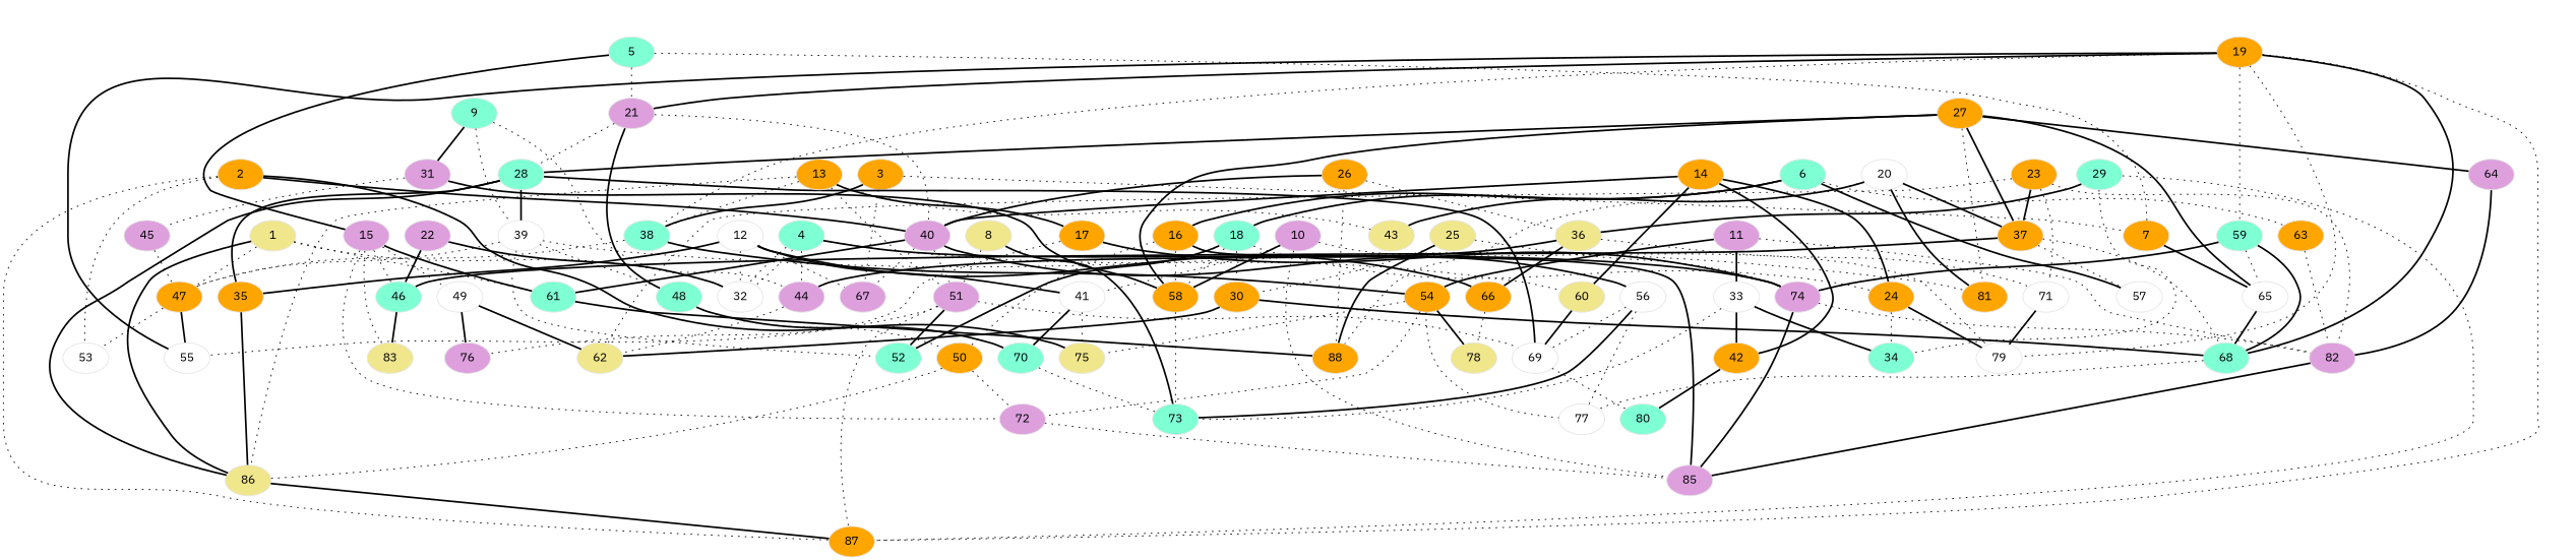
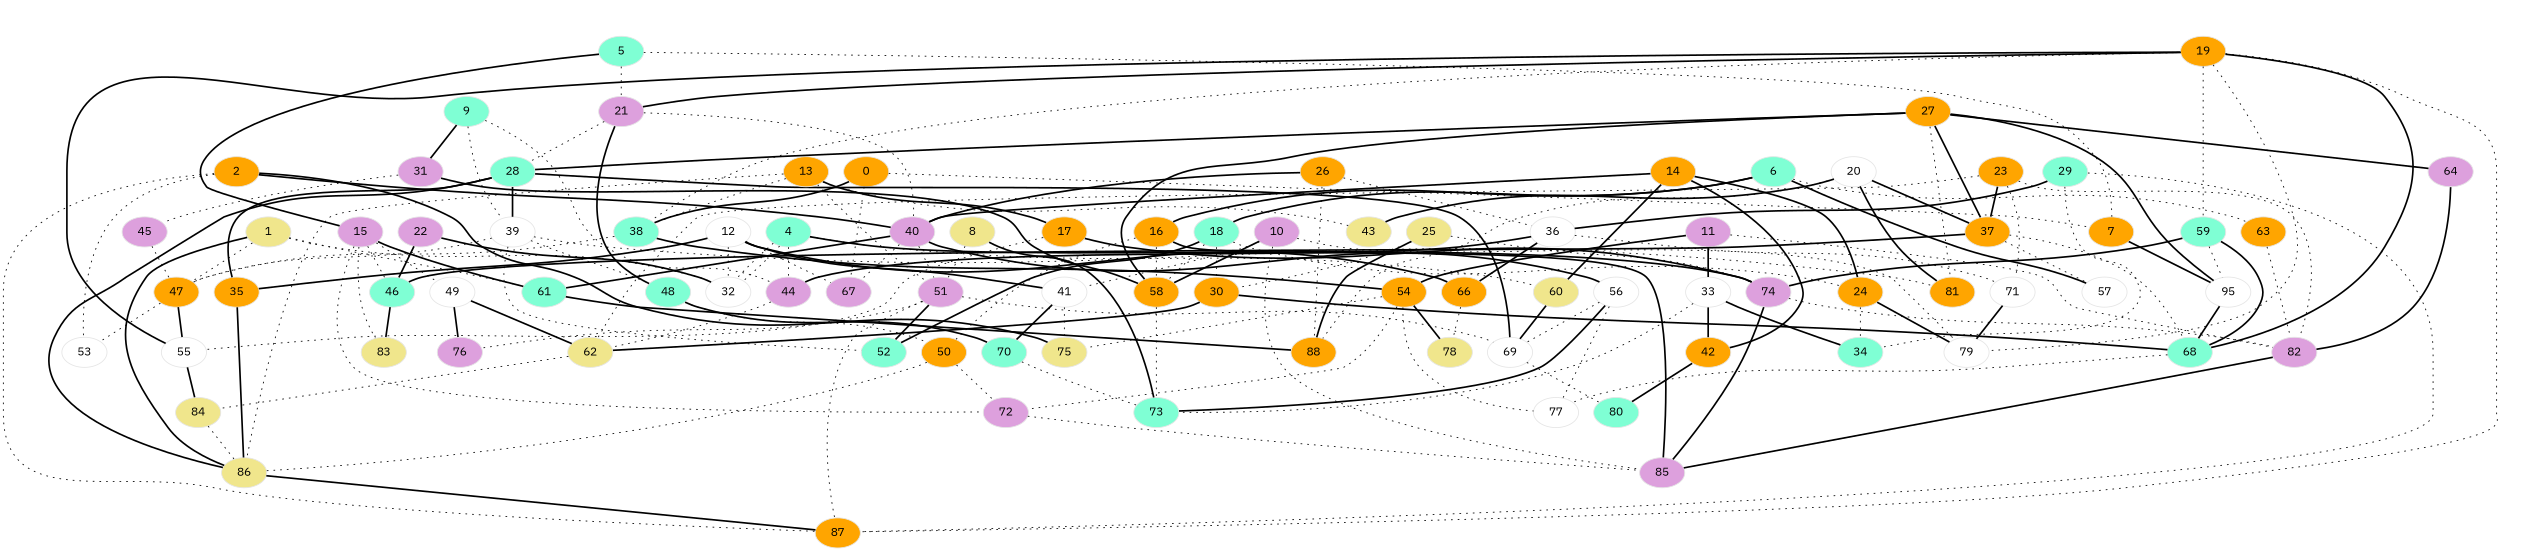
  graph {
    fontname="IBM Plex Sans"
    node [color=gray90 fillcolor=orange fontname="IBM Plex Sans" style=filled]
    edge [fontname="IBM Plex Sans" style=dotted]
    1 [fillcolor=khaki]
    32 [fillcolor=white]
    47
    61 [fillcolor=aquamarine]
    86 [fillcolor=khaki]
    53 [fillcolor=white]
    55 [fillcolor=white]
    88
    87
    40 [fillcolor=plum]
    2
    75 [fillcolor=khaki]
    67 [fillcolor=plum]
    51 [fillcolor=plum]
    56 [fillcolor=white]
-   3
+   3 [label=0]
    7
    38 [fillcolor=aquamarine]
-   65 [fillcolor=white]
+   65 [fillcolor=white label=95]
    54
    4 [fillcolor=aquamarine]
    44 [fillcolor=plum]
    60 [fillcolor=khaki]
    74 [fillcolor=plum]
    62 [fillcolor=khaki]
    69 [fillcolor=white]
    85 [fillcolor=plum]
    82 [fillcolor=plum]
    5 [fillcolor=aquamarine]
    15 [fillcolor=plum]
    21 [fillcolor=plum]
    46 [fillcolor=aquamarine]
    49 [fillcolor=white]
    72 [fillcolor=plum]
    83 [fillcolor=khaki]
    28 [fillcolor=aquamarine]
    48 [fillcolor=aquamarine]
    6 [fillcolor=aquamarine]
    16
    18 [fillcolor=aquamarine]
    57 [fillcolor=white]
    63
    58
    50
    24
    30
    52 [fillcolor=aquamarine]
    68 [fillcolor=aquamarine]
    8 [fillcolor=khaki]
    73 [fillcolor=aquamarine]
    76 [fillcolor=plum]
    9 [fillcolor=aquamarine]
    31 [fillcolor=plum]
    39 [fillcolor=white]
    45 [fillcolor=plum]
    81
    10 [fillcolor=plum]
    41 [fillcolor=white]
    79 [fillcolor=white]
    70 [fillcolor=aquamarine]
    11 [fillcolor=plum]
    33 [fillcolor=white]
    42
    34 [fillcolor=aquamarine]
    77 [fillcolor=white]
    78 [fillcolor=khaki]
    12 [fillcolor=white]
    35
    66
    13
    17
    43 [fillcolor=khaki]
    14
    80 [fillcolor=aquamarine]
+   84 [fillcolor=khaki]
    19
    59 [fillcolor=aquamarine]
    20 [fillcolor=white]
    37
    22 [fillcolor=plum]
    23
    71 [fillcolor=white]
    25 [fillcolor=khaki]
    26
-   36 [fillcolor=khaki]
+   36 [fillcolor=white]
    27
    64 [fillcolor=plum]
    29 [fillcolor=aquamarine]
    1 -- 32
    1 -- 47
    1 -- 61
    1 -- 86 [style=bold]
    47 -- 53
    47 -- 55 [style=bold]
    61 -- 88 [style=bold]
    86 -- 87 [style=bold]
+   55 -- 84 [style=bold]
    40 -- 61 [style=bold]
    40 -- 67
    40 -- 51
    40 -- 56 [style=bold]
    2 -- 53
    2 -- 87
    2 -- 40 [style=bold]
    2 -- 75 [style=bold]
    51 -- 87
    51 -- 69
    51 -- 52 [style=bold]
    51 -- 76
    56 -- 69
    56 -- 73 [style=bold]
    56 -- 77
    3 -- 67
    3 -- 7
    3 -- 38 [style=bold]
    7 -- 65 [style=bold]
    38 -- 47
    38 -- 54 [style=bold]
    65 -- 68 [style=bold]
    54 -- 75
    54 -- 72
    54 -- 77
    54 -- 78 [style=bold]
    4 -- 32
    4 -- 32
    4 -- 44
    4 -- 60
    4 -- 74 [style=bold]
    44 -- 62
    60 -- 69 [style=bold]
    74 -- 85 [style=bold]
    74 -- 82
+   62 -- 84
    69 -- 80
    82 -- 85 [style=bold]
    5 -- 7
    5 -- 15 [style=bold]
    5 -- 21
    15 -- 61 [style=bold]
    15 -- 46
    15 -- 49
    15 -- 72
    15 -- 83
    21 -- 40
    21 -- 28
    21 -- 48 [style=bold]
    46 -- 83 [style=bold]
    49 -- 62 [style=bold]
    49 -- 76 [style=bold]
    72 -- 85
    28 -- 86 [style=bold]
    28 -- 69 [style=bold]
    28 -- 39 [style=bold]
    28 -- 35 [style=bold]
    48 -- 50
    48 -- 70 [style=bold]
    6 -- 16 [style=bold]
    6 -- 18 [style=bold]
    6 -- 57 [style=bold]
    6 -- 63
    16 -- 85 [style=bold]
    16 -- 58
    16 -- 50
    18 -- 58
    18 -- 24
    18 -- 30
    18 -- 52 [style=bold]
    63 -- 82
    58 -- 73
    50 -- 86
    50 -- 72
    24 -- 79 [style=bold]
    24 -- 34
    30 -- 62 [style=bold]
    30 -- 68 [style=bold]
    68 -- 77
    8 -- 51
    8 -- 73 [style=bold]
    9 -- 44
    9 -- 31 [style=bold]
    9 -- 39
    31 -- 58 [style=bold]
    31 -- 45
    39 -- 47
    39 -- 48
    39 -- 52
    39 -- 81
    45 -- 47
    10 -- 85
    10 -- 58 [style=bold]
    10 -- 41
    10 -- 79
    41 -- 75
    41 -- 70 [style=bold]
    70 -- 73
    11 -- 54 [style=bold]
    11 -- 82
    11 -- 33 [style=bold]
    33 -- 73
    33 -- 42 [style=bold]
    33 -- 34 [style=bold]
    42 -- 80 [style=bold]
    12 -- 32
    12 -- 67
    12 -- 41 [style=bold]
    12 -- 35 [style=bold]
    12 -- 66 [style=bold]
    35 -- 86 [style=bold]
    66 -- 78
    13 -- 86
    13 -- 51
    13 -- 38
    13 -- 17 [style=bold]
    13 -- 43
    17 -- 55
    17 -- 74 [style=bold]
    14 -- 40 [style=bold]
    14 -- 60 [style=bold]
    14 -- 24 [style=bold]
    14 -- 42 [style=bold]
+   84 -- 86
    19 -- 55 [style=bold]
    19 -- 87
    19 -- 38
    19 -- 21 [style=bold]
    19 -- 68 [style=bold]
    19 -- 79
    19 -- 59
    59 -- 65
    59 -- 74 [style=bold]
    59 -- 68 [style=bold]
    20 -- 88
    20 -- 81 [style=bold]
    20 -- 43 [style=bold]
    20 -- 37 [style=bold]
    37 -- 46 [style=bold]
    37 -- 57
    37 -- 68
    22 -- 32 [style=bold]
    22 -- 46 [style=bold]
    23 -- 62
    23 -- 82
    23 -- 37 [style=bold]
    23 -- 71
    71 -- 79 [style=bold]
    25 -- 88 [style=bold]
    25 -- 74
    25 -- 30
    26 -- 88
    26 -- 40 [style=bold]
    26 -- 36
    36 -- 44 [style=bold]
    36 -- 66 [style=bold]
    36 -- 71
    27 -- 65 [style=bold]
    27 -- 28 [style=bold]
    27 -- 58 [style=bold]
    27 -- 81
    27 -- 37 [style=bold]
    27 -- 64 [style=bold]
    64 -- 82 [style=bold]
    29 -- 87
    29 -- 34
    29 -- 36 [style=bold]
  }
